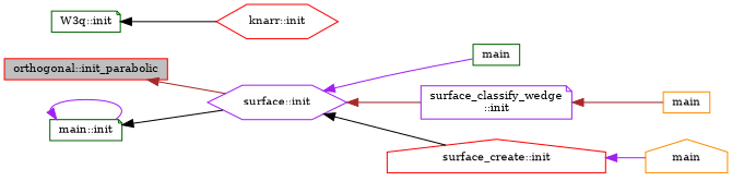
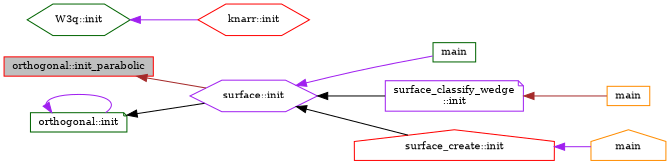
  digraph {
    fontname="DejaVu Serif"
    rankdir=LR
    node [color=red fillcolor=white fontname="DejaVu Serif" fontsize=10 shape=box style=filled]
    edge [color=purple dir=back fontname="DejaVu Serif" fontsize=10 labelfontname=Helvetica labelfontsize=10 style=solid]
    n1 [fillcolor=grey75 fontcolor=black height=0.2 label="orthogonal::init_parabolic" width=0.4]
    n2 [color=purple height=0.2 label="surface::init" shape=hexagon width=0.4]
-   n3 [color=darkgreen height=0.2 label="main::init" shape=note width=0.4]
+   n3 [color=darkgreen height=0.2 label="orthogonal::init" shape=note width=0.4]
    n4 [color=darkgreen height=0.2 label=main width=0.4]
    n5 [color=purple height=0.2 label="surface_classify_wedge\l::init" shape=note width=0.4]
    n6 [height=0.2 label="surface_create::init" shape=house width=0.4]
-   n7 [color=darkgreen height=0.2 label="W3q::init" shape=note width=0.4]
+   n7 [color=darkgreen height=0.2 label="W3q::init" shape=hexagon width=0.4]
    n8 [height=0.2 label="knarr::init" shape=hexagon width=0.4]
    n9 [color=darkorange height=0.2 label=main width=0.4]
    n10 [color=darkorange height=0.2 label=main shape=house width=0.4]
    n1 -> n2 [color=brown]
    n2 -> n4
-   n2 -> n5 [color=brown]
+   n2 -> n5 [color=black]
    n2 -> n6 [color=black]
    n3 -> n2 [color=black]
    n3 -> n3
    n5 -> n9 [color=brown]
    n6 -> n10
-   n7 -> n8 [color=black]
+   n7 -> n8
  }
